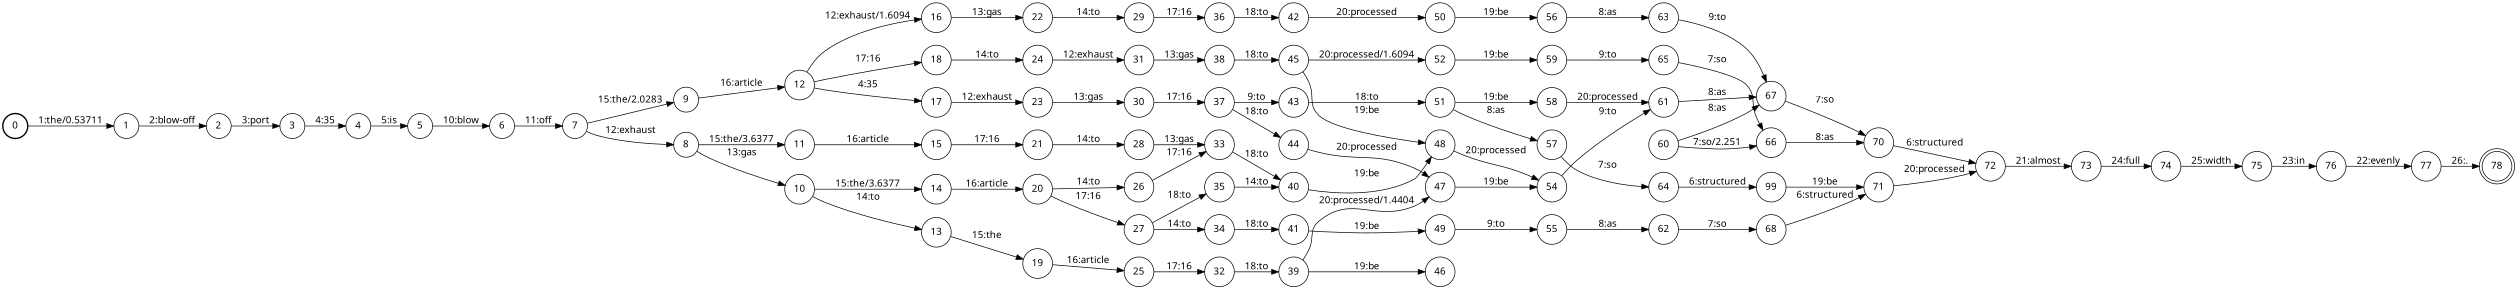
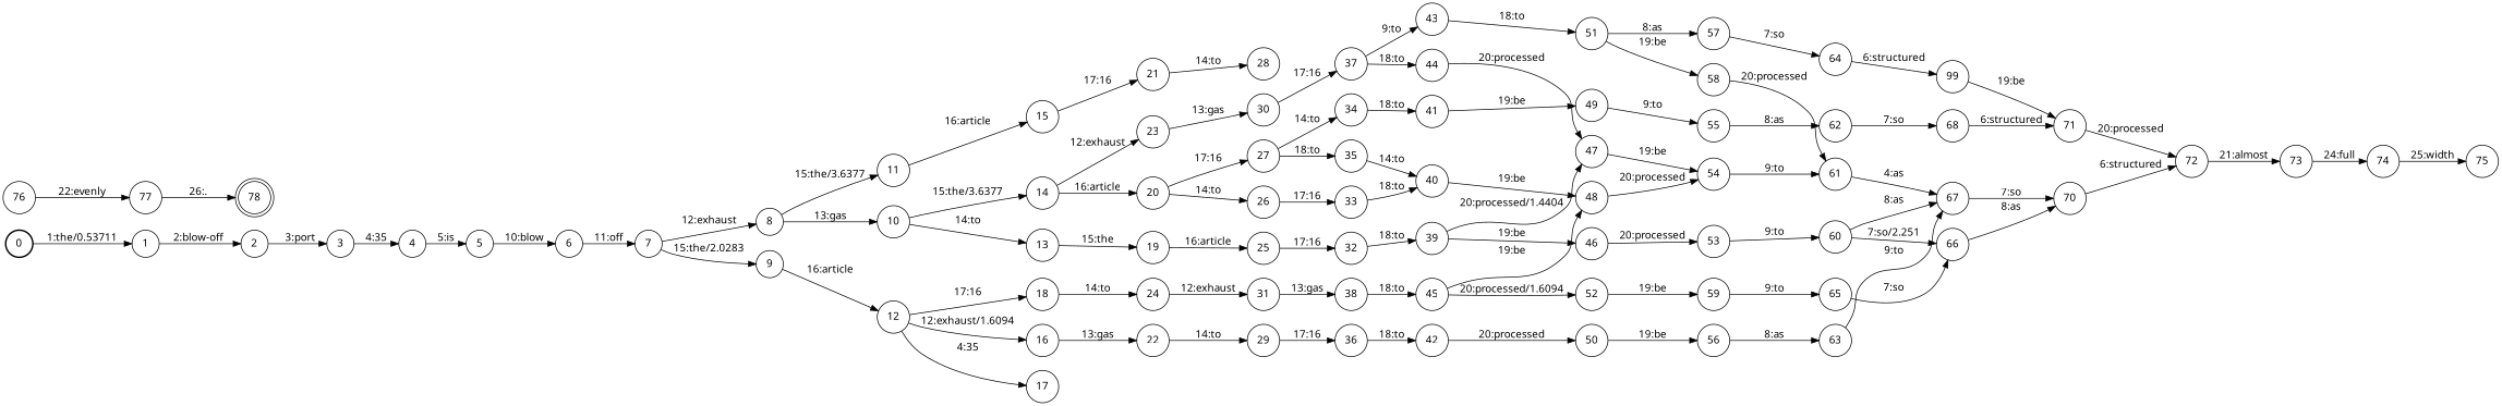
  digraph {
    fontname="Noto Sans"
    nodesep=0.25
    rankdir=LR
    ranksep=0.4
    node [fontname="Noto Sans" fontsize=14 shape=circle style=solid]
    edge [fontname="Noto Sans" fontsize=14]
    n1 [label=0 style=bold]
    n2 [label=1]
    n3 [label=2]
    n4 [label=3]
    n5 [label=4]
    n6 [label=5]
    n7 [label=6]
    n8 [label=7]
    n9 [label=9]
    n10 [label=8]
    n11 [label=12]
    n12 [label=11]
    n13 [label=10]
    n14 [label=16]
    n15 [label=17]
    n16 [label=18]
    n17 [label=15]
    n18 [label=14]
    n19 [label=13]
    n20 [label=21]
    n21 [label=20]
    n22 [label=19]
    n23 [label=22]
    n24 [label=23]
    n25 [label=24]
    n26 [label=26]
    n27 [label=27]
    n28 [label=25]
    n29 [label=28]
    n30 [label=29]
    n31 [label=30]
    n32 [label=31]
    n33 [label=32]
    n34 [label=33]
    n35 [label=34]
    n36 [label=35]
    n37 [label=36]
    n38 [label=37]
    n39 [label=38]
    n40 [label=39]
    n41 [label=40]
    n42 [label=41]
    n43 [label=42]
    n44 [label=43]
    n45 [label=44]
    n46 [label=45]
    n47 [label=46]
    n48 [label=47]
    n49 [label=48]
    n50 [label=49]
    n51 [label=50]
    n52 [label=51]
    n53 [label=52]
+   n54 [label=53]
    n55 [label=54]
    n56 [label=55]
    n57 [label=56]
    n58 [label=57]
    n59 [label=58]
    n60 [label=59]
    n61 [label=60]
    n62 [label=61]
    n63 [label=62]
    n64 [label=63]
    n65 [label=64]
    n66 [label=65]
    n67 [label=66]
    n68 [label=67]
    n69 [label=68]
    n70 [label=99]
    n71 [label=70]
    n72 [label=71]
    n73 [label=72]
    n74 [label=73]
    n75 [label=74]
    n76 [label=75]
    n77 [label=76]
    n78 [label=77]
    n79 [label=78 shape=doublecircle]
    n1 -> n2 [label="1:the/0.53711"]
    n2 -> n3 [label="2:blow-off"]
    n3 -> n4 [label="3:port"]
    n4 -> n5 [label="4:35"]
    n5 -> n6 [label="5:is"]
    n6 -> n7 [label="10:blow"]
    n7 -> n8 [label="11:off"]
    n8 -> n9 [label="15:the/2.0283"]
    n8 -> n10 [label="12:exhaust"]
    n9 -> n11 [label="16:article"]
    n10 -> n12 [label="15:the/3.6377"]
    n10 -> n13 [label="13:gas"]
    n11 -> n14 [label="12:exhaust/1.6094"]
    n11 -> n15 [label="4:35"]
    n11 -> n16 [label="17:16"]
    n12 -> n17 [label="16:article"]
    n13 -> n18 [label="15:the/3.6377"]
    n13 -> n19 [label="14:to"]
    n14 -> n23 [label="13:gas"]
-   n15 -> n24 [label="12:exhaust"]
+   n18 -> n24 [label="12:exhaust"]
    n16 -> n25 [label="14:to"]
    n17 -> n20 [label="17:16"]
    n18 -> n21 [label="16:article"]
    n19 -> n22 [label="15:the"]
    n20 -> n29 [label="14:to"]
    n21 -> n26 [label="14:to"]
    n21 -> n27 [label="17:16"]
    n22 -> n28 [label="16:article"]
    n23 -> n30 [label="14:to"]
    n24 -> n31 [label="13:gas"]
    n25 -> n32 [label="12:exhaust"]
    n26 -> n34 [label="17:16"]
    n27 -> n35 [label="14:to"]
    n27 -> n36 [label="18:to"]
    n28 -> n33 [label="17:16"]
-   n29 -> n34 [label="13:gas"]
    n30 -> n37 [label="17:16"]
    n31 -> n38 [label="17:16"]
    n32 -> n39 [label="13:gas"]
    n33 -> n40 [label="18:to"]
    n34 -> n41 [label="18:to"]
    n35 -> n42 [label="18:to"]
    n36 -> n41 [label="14:to"]
    n37 -> n43 [label="18:to"]
    n38 -> n44 [label="9:to"]
    n38 -> n45 [label="18:to"]
    n39 -> n46 [label="18:to"]
    n40 -> n47 [label="19:be"]
    n40 -> n48 [label="20:processed/1.4404"]
    n41 -> n49 [label="19:be"]
    n42 -> n50 [label="19:be"]
    n43 -> n51 [label="20:processed"]
    n44 -> n52 [label="18:to"]
    n45 -> n48 [label="20:processed"]
    n46 -> n49 [label="19:be"]
    n46 -> n53 [label="20:processed/1.6094"]
+   n47 -> n54 [label="20:processed"]
    n48 -> n55 [label="19:be"]
    n49 -> n55 [label="20:processed"]
    n50 -> n56 [label="9:to"]
    n51 -> n57 [label="19:be"]
    n52 -> n58 [label="8:as"]
    n52 -> n59 [label="19:be"]
    n53 -> n60 [label="19:be"]
+   n54 -> n61 [label="9:to"]
    n55 -> n62 [label="9:to"]
    n56 -> n63 [label="8:as"]
    n57 -> n64 [label="8:as"]
    n58 -> n65 [label="7:so"]
    n59 -> n62 [label="20:processed"]
    n60 -> n66 [label="9:to"]
    n61 -> n67 [label="7:so/2.251"]
    n61 -> n68 [label="8:as"]
-   n62 -> n68 [label="8:as"]
+   n62 -> n68 [label="4:as"]
    n63 -> n69 [label="7:so"]
    n64 -> n68 [label="9:to"]
    n65 -> n70 [label="6:structured"]
    n66 -> n67 [label="7:so"]
    n67 -> n71 [label="8:as"]
    n68 -> n71 [label="7:so"]
    n69 -> n72 [label="6:structured"]
    n70 -> n72 [label="19:be"]
    n71 -> n73 [label="6:structured"]
    n72 -> n73 [label="20:processed"]
    n73 -> n74 [label="21:almost"]
    n74 -> n75 [label="24:full"]
    n75 -> n76 [label="25:width"]
-   n76 -> n77 [label="23:in"]
    n77 -> n78 [label="22:evenly"]
    n78 -> n79 [label="26:."]
  }
